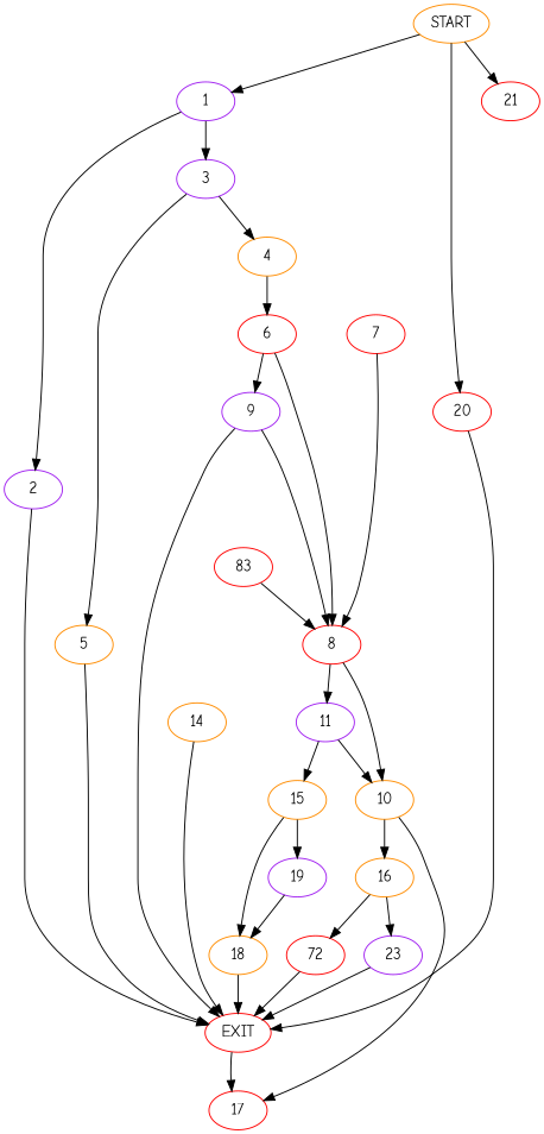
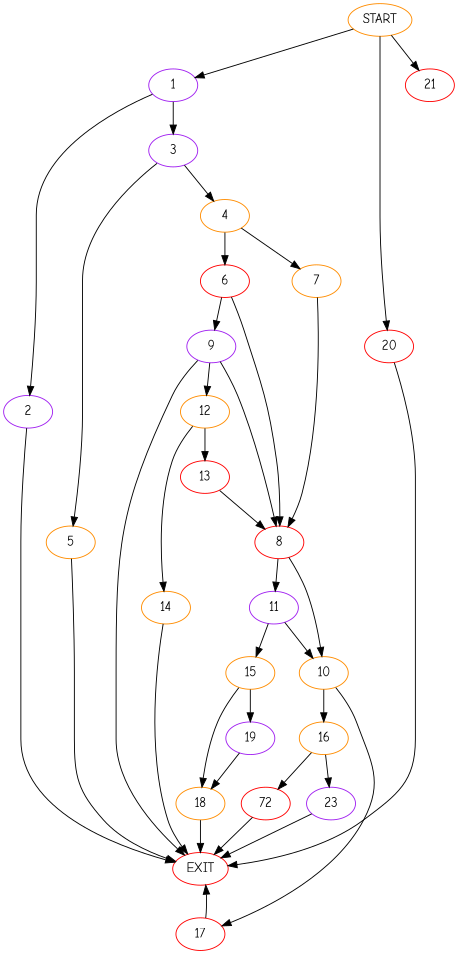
  digraph {
    fontname="Comic Neue"
    node [color=darkorange fontname="Comic Neue"]
    edge [fontname="Comic Neue"]
    n1 [label=START]
    1 [color=purple]
    20 [color=red]
    21 [color=red]
    2 [color=purple]
    3 [color=purple]
    n7 [color=red label=EXIT]
    4
    5
    6 [color=red]
-   7 [color=red]
+   7
    8 [color=red]
    9 [color=purple]
    10
    11 [color=purple]
+   12
    16
    17 [color=red]
    15
-   13 [color=red label=83]
+   13 [color=red]
    14
    n22 [color=red label=72]
    23 [color=purple]
    18
    19 [color=purple]
    n1 -> 1
    n1 -> 20
    n1 -> 21
    1 -> 2
    1 -> 3
    20 -> n7
    2 -> n7
    3 -> 4
    3 -> 5
    4 -> 6
+   4 -> 7
    5 -> n7
    6 -> 8
    6 -> 9
    7 -> 8
    8 -> 10
    8 -> 11
    9 -> n7
    9 -> 8
+   9 -> 12
    10 -> 16
    10 -> 17
    11 -> 10
    11 -> 15
+   12 -> 13
+   12 -> 14
    16 -> n22
    16 -> 23
-   n7 -> 17
+   17 -> n7
    15 -> 18
    15 -> 19
    13 -> 8
    14 -> n7
    n22 -> n7
    23 -> n7
    18 -> n7
    19 -> 18
  }
